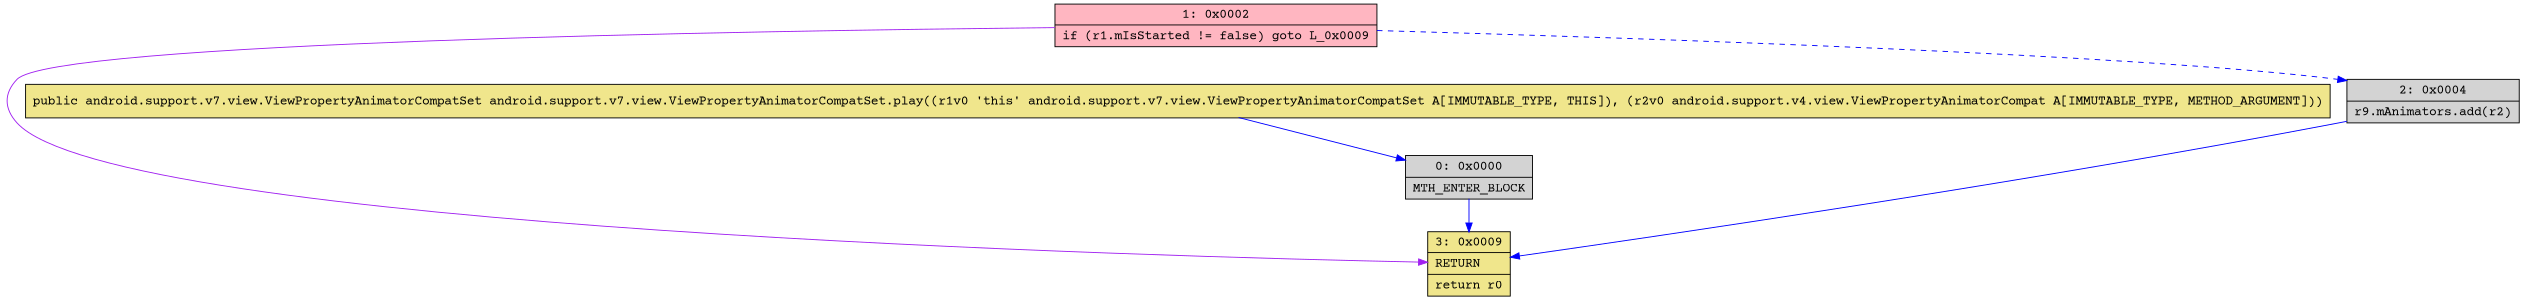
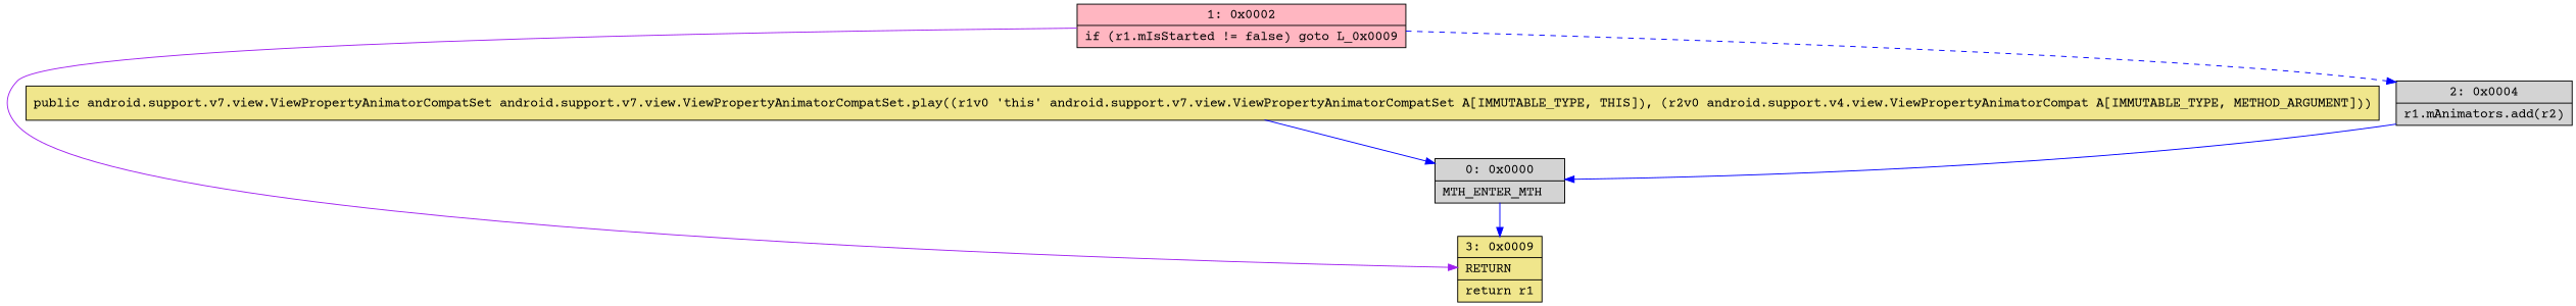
  digraph {
    fontname="Courier Prime"
    node [fillcolor=lightgrey fontname="Courier Prime" shape=record style=filled]
    edge [color=blue fontname="Courier Prime"]
-   n1 [label="{0\:\ 0x0000|MTH_ENTER_BLOCK\l}"]
-   n2 [fillcolor=khaki label="{3\:\ 0x0009|RETURN\l|return r0\l}"]
+   n1 [label="{0\:\ 0x0000|MTH_ENTER_MTH\l}"]
+   n2 [fillcolor=khaki label="{3\:\ 0x0009|RETURN\l|return r1\l}"]
    n3 [fillcolor=lightpink label="{1\:\ 0x0002|if (r1.mIsStarted != false) goto L_0x0009\l}"]
-   n4 [label="{2\:\ 0x0004|r9.mAnimators.add(r2)\l}"]
+   n4 [label="{2\:\ 0x0004|r1.mAnimators.add(r2)\l}"]
    n5 [fillcolor=khaki label="{public android.support.v7.view.ViewPropertyAnimatorCompatSet android.support.v7.view.ViewPropertyAnimatorCompatSet.play((r1v0 'this' android.support.v7.view.ViewPropertyAnimatorCompatSet A[IMMUTABLE_TYPE, THIS]), (r2v0 android.support.v4.view.ViewPropertyAnimatorCompat A[IMMUTABLE_TYPE, METHOD_ARGUMENT])) }"]
    n1 -> n2
    n3 -> n2 [color=purple]
    n3 -> n4 [style=dashed]
-   n4 -> n2
+   n4 -> n1
    n5 -> n1
  }
